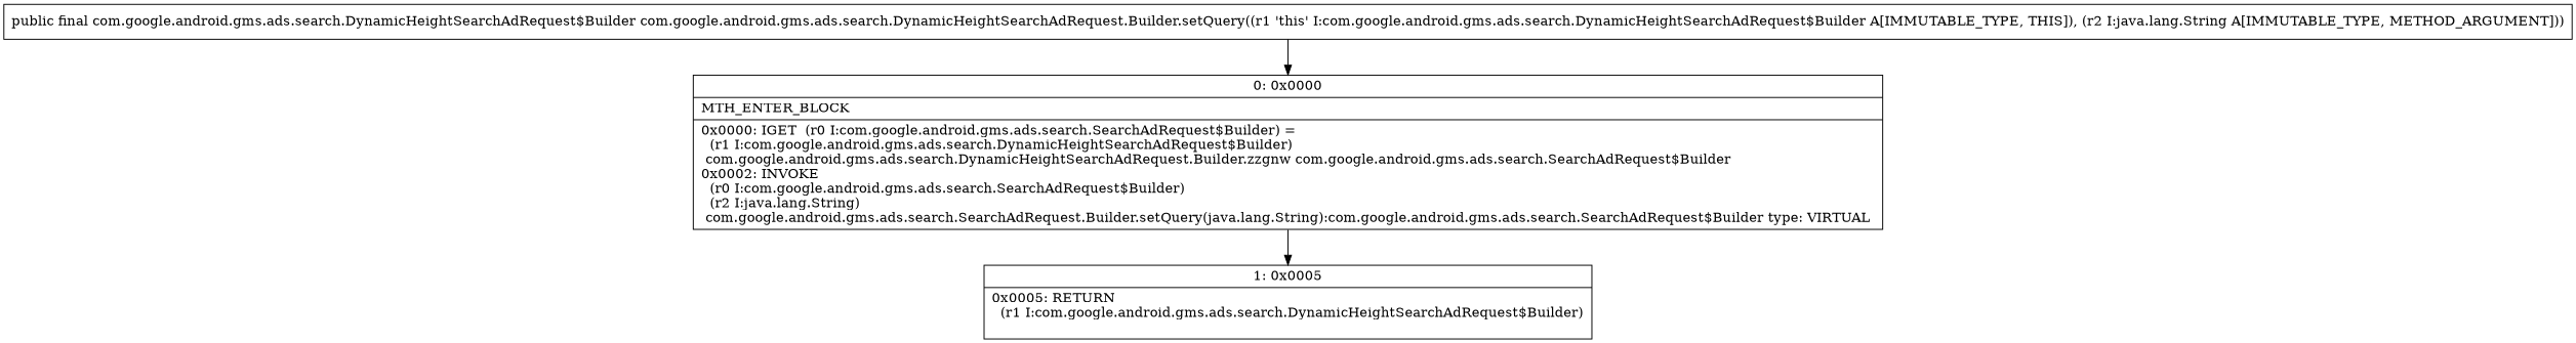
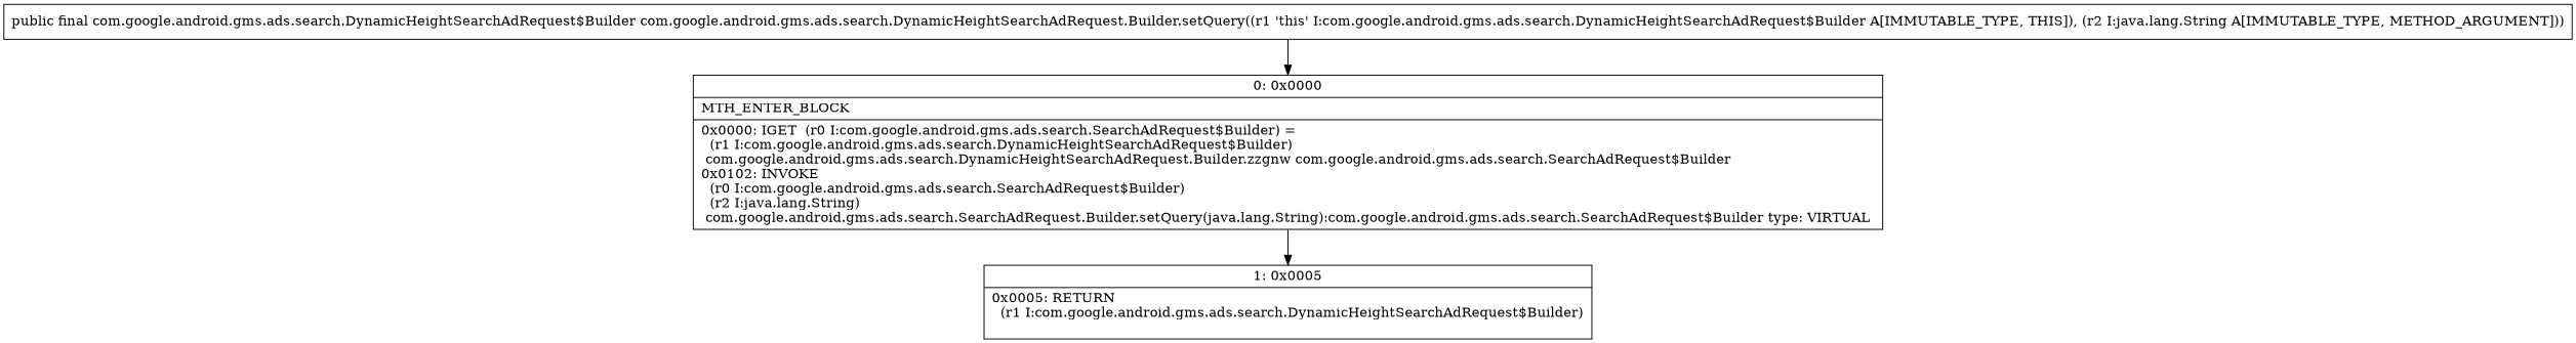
  digraph {
    node [shape=record]
-   n1 [label="{0\:\ 0x0000|MTH_ENTER_BLOCK\l|0x0000: IGET  (r0 I:com.google.android.gms.ads.search.SearchAdRequest$Builder) = \l  (r1 I:com.google.android.gms.ads.search.DynamicHeightSearchAdRequest$Builder)\l com.google.android.gms.ads.search.DynamicHeightSearchAdRequest.Builder.zzgnw com.google.android.gms.ads.search.SearchAdRequest$Builder \l0x0002: INVOKE  \l  (r0 I:com.google.android.gms.ads.search.SearchAdRequest$Builder)\l  (r2 I:java.lang.String)\l com.google.android.gms.ads.search.SearchAdRequest.Builder.setQuery(java.lang.String):com.google.android.gms.ads.search.SearchAdRequest$Builder type: VIRTUAL \l}"]
+   n1 [label="{0\:\ 0x0000|MTH_ENTER_BLOCK\l|0x0000: IGET  (r0 I:com.google.android.gms.ads.search.SearchAdRequest$Builder) = \l  (r1 I:com.google.android.gms.ads.search.DynamicHeightSearchAdRequest$Builder)\l com.google.android.gms.ads.search.DynamicHeightSearchAdRequest.Builder.zzgnw com.google.android.gms.ads.search.SearchAdRequest$Builder \l0x0102: INVOKE  \l  (r0 I:com.google.android.gms.ads.search.SearchAdRequest$Builder)\l  (r2 I:java.lang.String)\l com.google.android.gms.ads.search.SearchAdRequest.Builder.setQuery(java.lang.String):com.google.android.gms.ads.search.SearchAdRequest$Builder type: VIRTUAL \l}"]
    n2 [label="{1\:\ 0x0005|0x0005: RETURN  \l  (r1 I:com.google.android.gms.ads.search.DynamicHeightSearchAdRequest$Builder)\l \l}"]
    n3 [label="{public final com.google.android.gms.ads.search.DynamicHeightSearchAdRequest$Builder com.google.android.gms.ads.search.DynamicHeightSearchAdRequest.Builder.setQuery((r1 'this' I:com.google.android.gms.ads.search.DynamicHeightSearchAdRequest$Builder A[IMMUTABLE_TYPE, THIS]), (r2 I:java.lang.String A[IMMUTABLE_TYPE, METHOD_ARGUMENT])) }"]
    n1 -> n2
    n3 -> n1
  }
